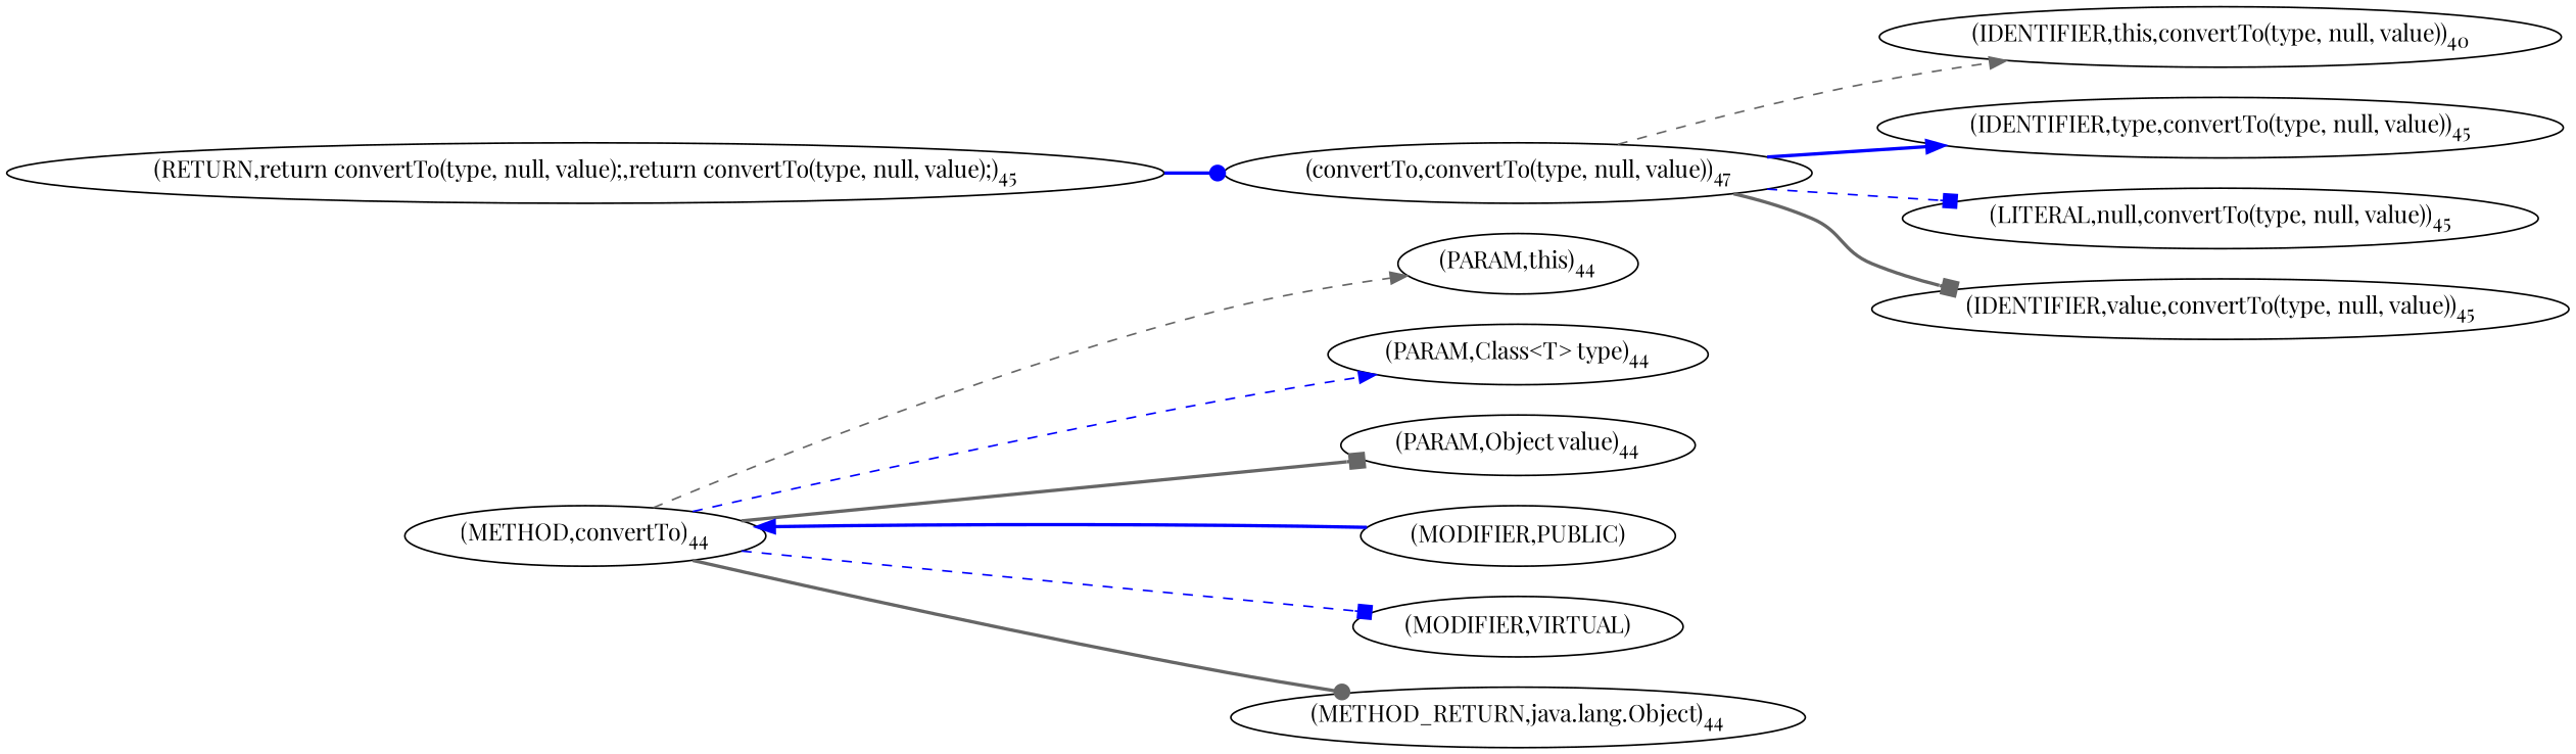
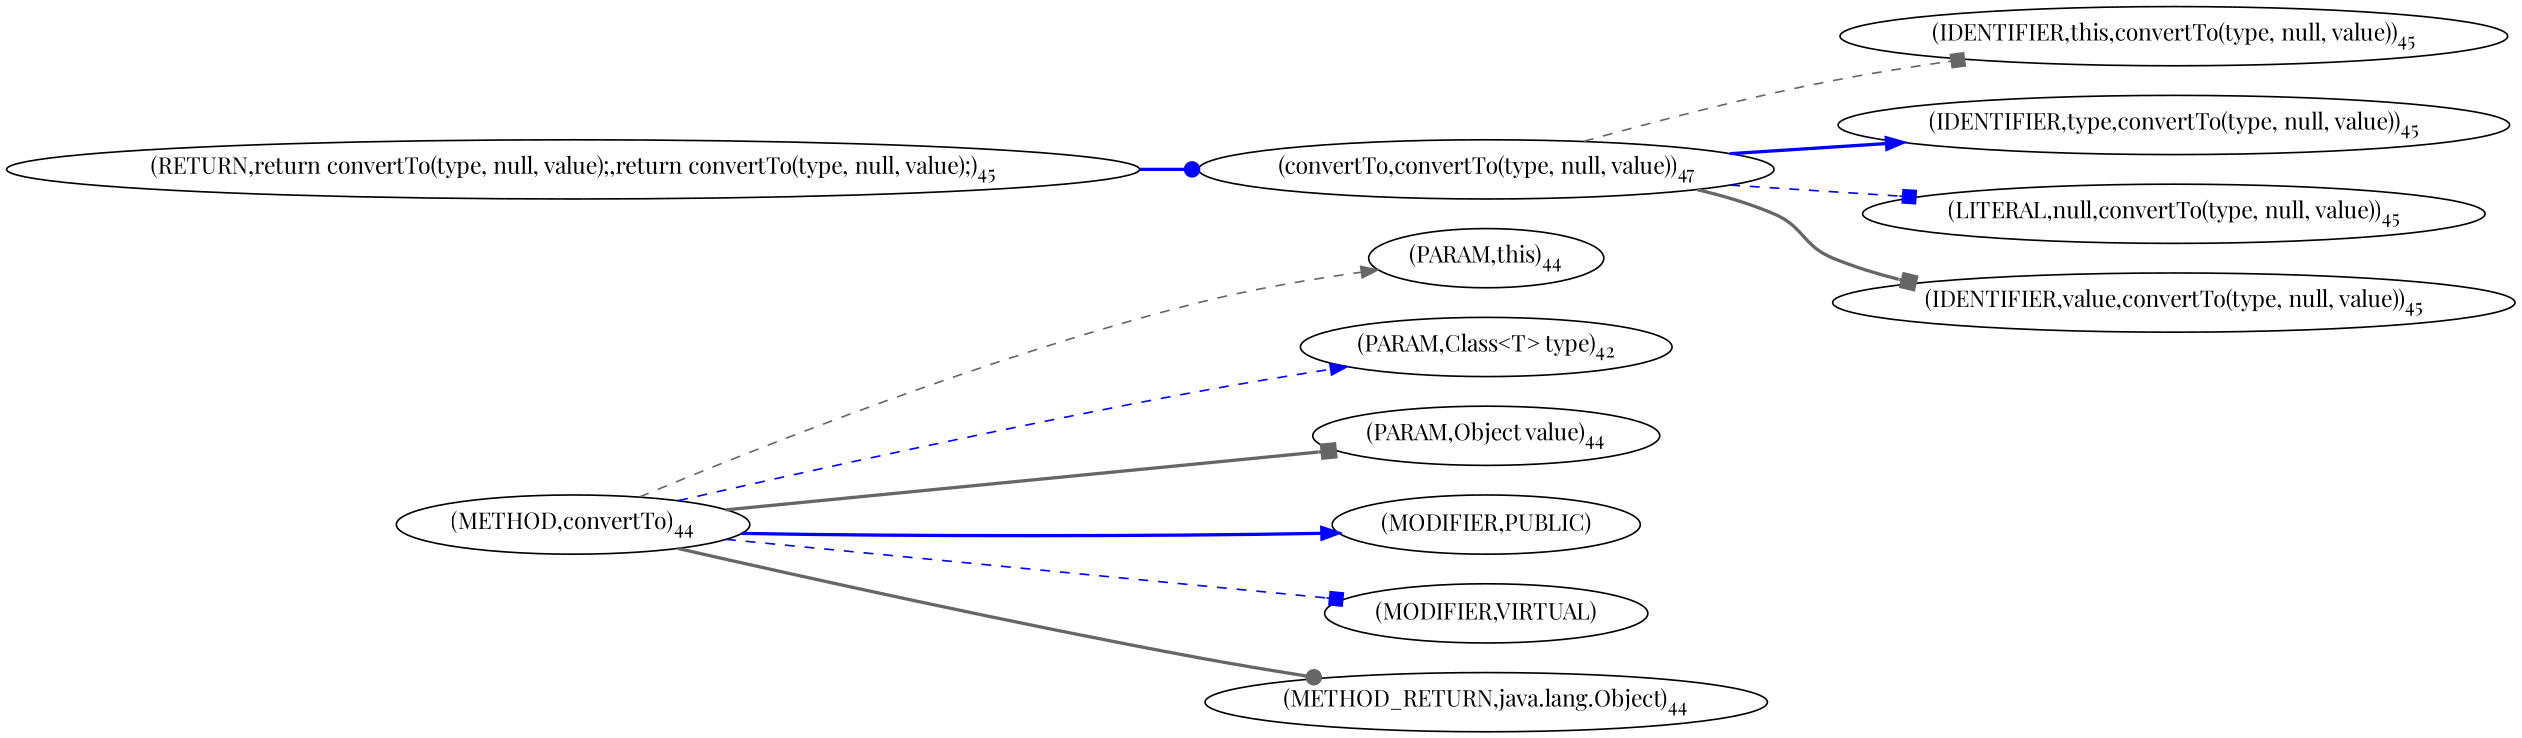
  digraph {
    fontname="Playfair Display"
    rankdir=LR
    node [fontname="Playfair Display"]
    edge [arrowhead=box color=blue fontname="Playfair Display" style=bold]
    n1 [label=<(METHOD,convertTo)<SUB>44</SUB>>]
    n2 [label=<(PARAM,this)<SUB>44</SUB>>]
-   n3 [label=<(PARAM,Class&lt;T&gt; type)<SUB>44</SUB>>]
+   n3 [label=<(PARAM,Class&lt;T&gt; type)<SUB>42</SUB>>]
    n4 [label=<(PARAM,Object value)<SUB>44</SUB>>]
    n5 [label=<(MODIFIER,PUBLIC)>]
    n6 [label=<(MODIFIER,VIRTUAL)>]
    n7 [label=<(METHOD_RETURN,java.lang.Object)<SUB>44</SUB>>]
    n8 [label=<(RETURN,return convertTo(type, null, value);,return convertTo(type, null, value);)<SUB>45</SUB>>]
    n9 [label=<(convertTo,convertTo(type, null, value))<SUB>47</SUB>>]
-   n10 [label=<(IDENTIFIER,this,convertTo(type, null, value))<SUB>40</SUB>>]
+   n10 [label=<(IDENTIFIER,this,convertTo(type, null, value))<SUB>45</SUB>>]
    n11 [label=<(IDENTIFIER,type,convertTo(type, null, value))<SUB>45</SUB>>]
    n12 [label=<(LITERAL,null,convertTo(type, null, value))<SUB>45</SUB>>]
    n13 [label=<(IDENTIFIER,value,convertTo(type, null, value))<SUB>45</SUB>>]
    n1 -> n2 [arrowhead=normal color=gray40 style=dashed]
    n1 -> n3 [arrowhead=normal style=dashed]
    n1 -> n4 [color=gray40]
-   n5 -> n1 [arrowhead=normal]
+   n1 -> n5 [arrowhead=normal]
    n1 -> n6 [style=dashed]
    n1 -> n7 [arrowhead=dot color=gray40]
    n8 -> n9 [arrowhead=dot]
-   n9 -> n10 [arrowhead=normal color=gray40 style=dashed]
+   n9 -> n10 [color=gray40 style=dashed]
    n9 -> n11 [arrowhead=normal]
    n9 -> n12 [style=dashed]
    n9 -> n13 [color=gray40]
  }
